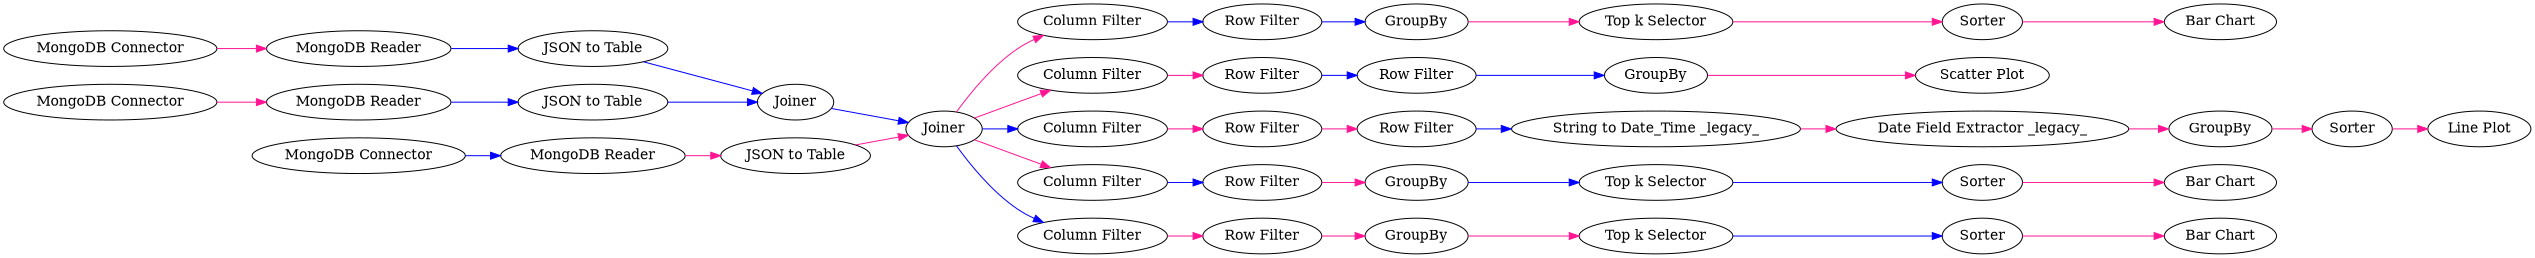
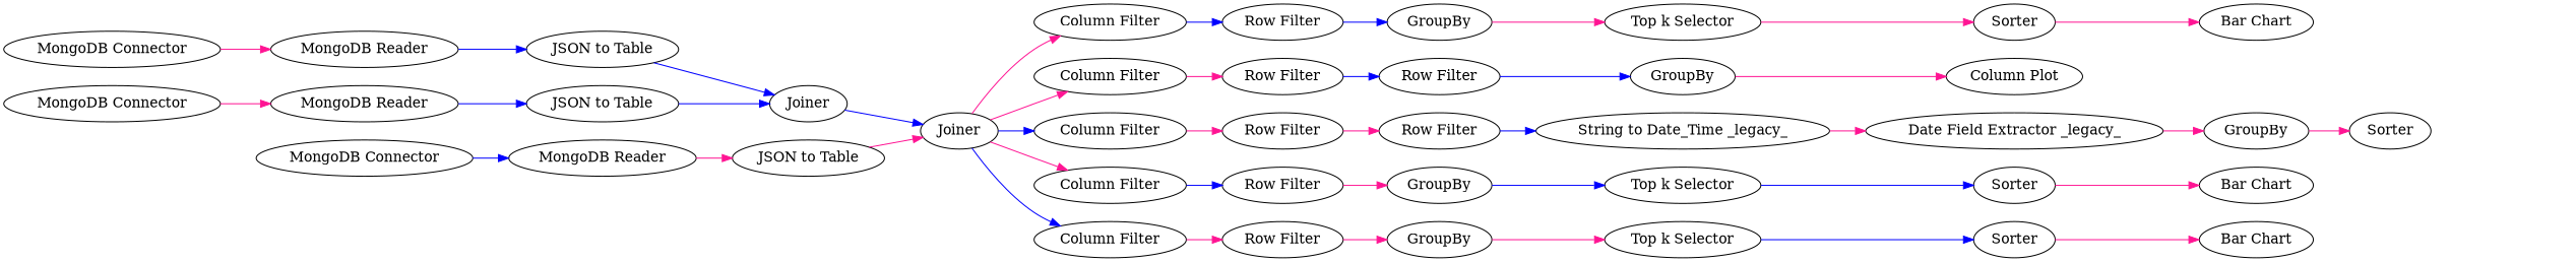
  digraph {
    rankdir=LR
    edge [color=deeppink]
    n1 [label=Joiner]
    n2 [label="Column Filter"]
    n3 [label="Column Filter"]
    n4 [label="Column Filter"]
    n5 [label="Column Filter"]
    n6 [label="Column Filter"]
    n7 [label="Row Filter"]
    n8 [label="Row Filter"]
    n9 [label="Row Filter"]
    n10 [label="Row Filter"]
    n11 [label="Row Filter"]
    n12 [label=GroupBy]
    n13 [label="Date Field Extractor _legacy_"]
    n14 [label=GroupBy]
    n15 [label=Sorter]
-   n16 [label="Line Plot"]
    n17 [label="MongoDB Connector"]
    n18 [label="MongoDB Reader"]
    n19 [label="JSON to Table"]
    n20 [label=Joiner]
    n21 [label="Top k Selector"]
    n22 [label=Sorter]
    n23 [label="Bar Chart"]
    n24 [label=GroupBy]
    n25 [label="Row Filter"]
    n26 [label=GroupBy]
-   n27 [label="Scatter Plot"]
+   n27 [label="Column Plot"]
    n28 [label="MongoDB Reader"]
    n29 [label="JSON to Table"]
    n30 [label=GroupBy]
    n31 [label="Top k Selector"]
    n32 [label=Sorter]
    n33 [label="Bar Chart"]
    n34 [label="Row Filter"]
    n35 [label=Sorter]
    n36 [label="Bar Chart"]
    n37 [label="MongoDB Connector"]
    n38 [label="String to Date_Time _legacy_"]
    n39 [label="Top k Selector"]
    n40 [label="JSON to Table"]
    n41 [label="MongoDB Reader"]
    n42 [label="MongoDB Connector"]
    n1 -> n2
    n1 -> n3
    n1 -> n4 [color=blue]
    n1 -> n5
    n1 -> n6 [color=blue]
    n2 -> n7 [color=blue]
    n3 -> n8
    n4 -> n9
    n5 -> n10 [color=blue]
    n6 -> n11
    n7 -> n12 [color=blue]
    n8 -> n25 [color=blue]
    n9 -> n34
    n10 -> n30
    n11 -> n24
    n12 -> n39
    n13 -> n14
    n14 -> n15
-   n15 -> n16
    n17 -> n18
    n18 -> n19 [color=blue]
    n19 -> n20 [color=blue]
    n20 -> n1 [color=blue]
    n21 -> n22 [color=blue]
    n22 -> n23
    n24 -> n21
    n25 -> n26 [color=blue]
    n26 -> n27
    n28 -> n29
    n29 -> n1
    n30 -> n31 [color=blue]
    n31 -> n32 [color=blue]
    n32 -> n33
    n34 -> n38 [color=blue]
    n35 -> n36
    n37 -> n28 [color=blue]
    n38 -> n13
    n39 -> n35
    n40 -> n20 [color=blue]
    n41 -> n40 [color=blue]
    n42 -> n41
  }
